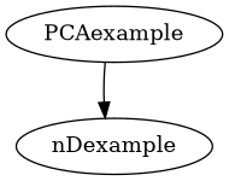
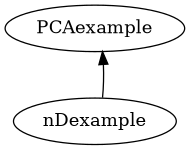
  digraph {
    PCAexample
    nDexample
-   PCAexample -> nDexample
+   nDexample -> PCAexample
  }
